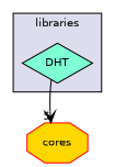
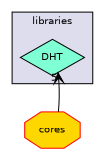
  digraph {
    compound=true
    node [fontname=Helvetica fontsize=10 style=filled]
    n1 [fillcolor=aquamarine label=DHT pencolor=black shape=diamond]
    n2 [color=red fillcolor=gold label=cores shape=octagon]
    subgraph cluster_1 {
      bgcolor="#ddddee"
      fontname=Helvetica
      fontsize=10
      label=libraries
      pencolor=black
      n1
    }
-   n1 -> n2 [headlabel=5 labeldistance=1.5 labelfontname=Helvetica labelfontsize=10 arrowhead=vee]
+   n2 -> n1 [headlabel=5 labeldistance=1.5 labelfontname=Helvetica labelfontsize=10 arrowhead=vee]
  }
